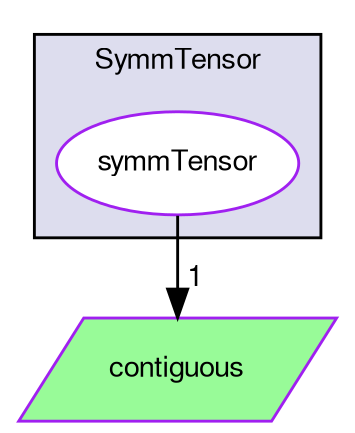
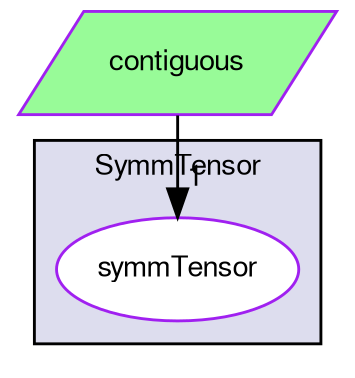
  digraph {
    compound=true
    node [fontname=FreeSans fontsize=10 style=filled color=purple]
    n1 [fillcolor=white label=symmTensor pencolor=black shape=ellipse]
    n2 [label=contiguous shape=parallelogram fillcolor=palegreen]
    subgraph cluster_1 {
      bgcolor="#ddddee"
      fontname=FreeSans
      fontsize=10
      label=SymmTensor
      pencolor=black
      n1
    }
-   n1 -> n2 [headlabel=1 labeldistance=1.5 labelfontname=FreeSans labelfontsize=10 style=solid]
+   n2 -> n1 [headlabel=1 labeldistance=1.5 labelfontname=FreeSans labelfontsize=10 style=solid]
  }
